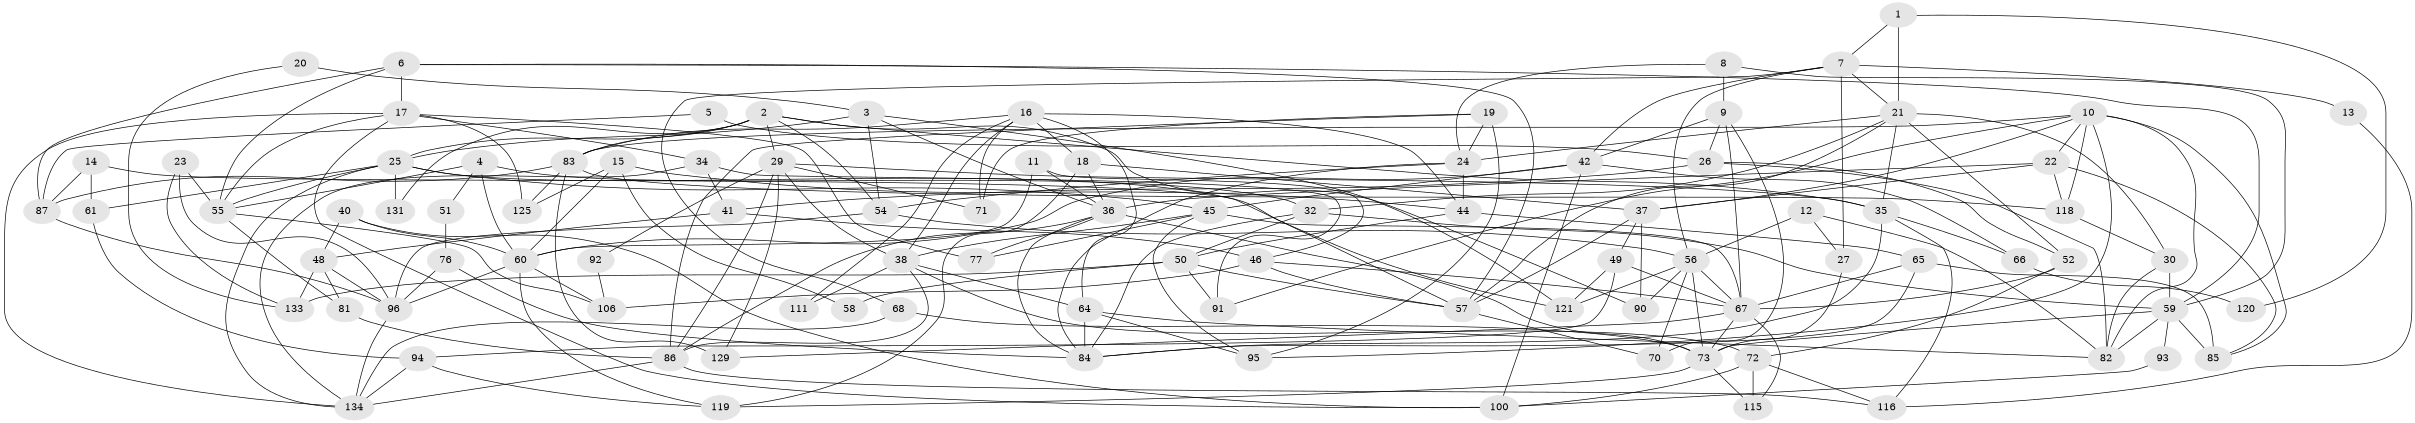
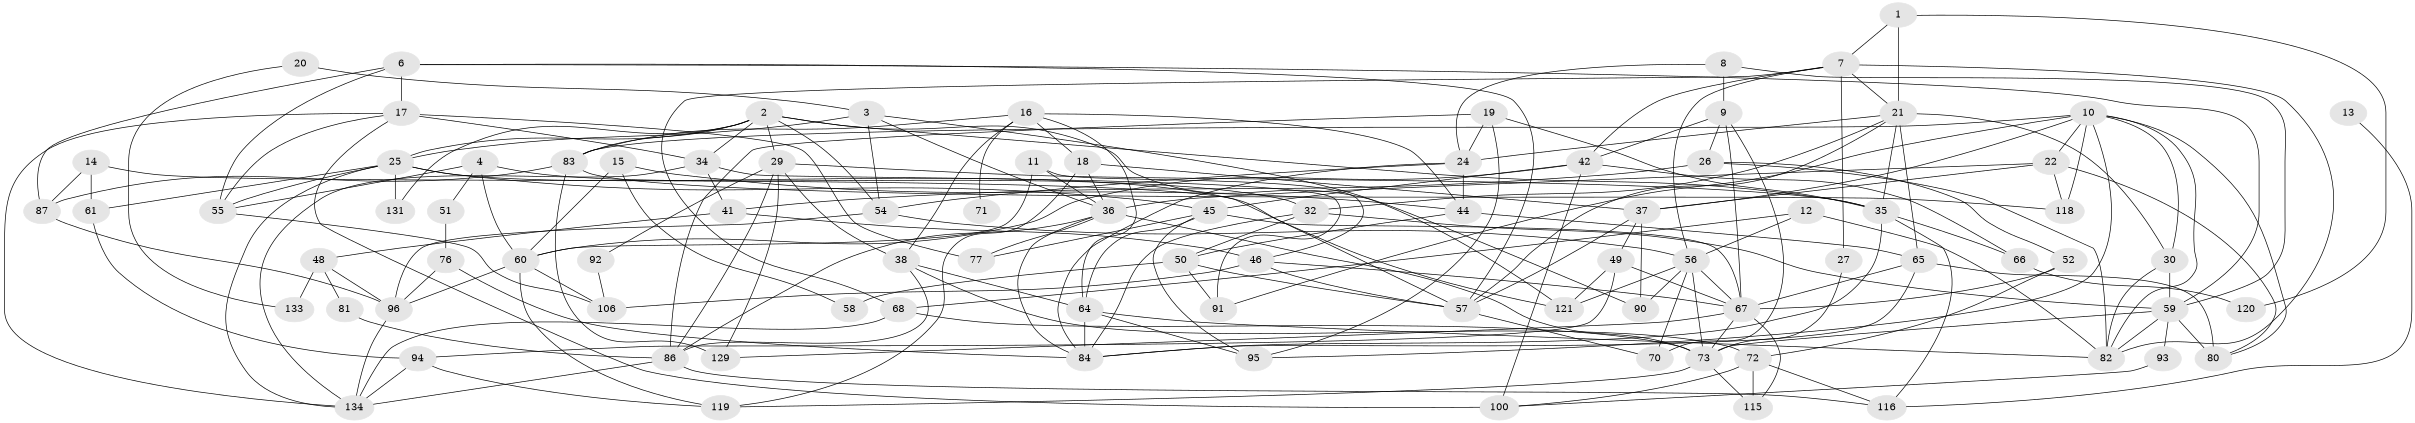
  graph {
    node [color=gray90 style=filled]
    7 [super="+130"]
    21 [super="+127"]
    13
    27
    42 [super="+124"]
    56 [super="+102"]
    68 [super="+103"]
    1
    120
    35 [super="+74"]
    32 [super="+63"]
    57 [super="+62"]
    24 [super="+89"]
    30
    52
    2 [super="+28"]
    25 [super="+97"]
    29 [super="+43"]
    n19 [label=83 super="+98"]
    34 [super="+83"]
    54 [super="+109"]
    90
    131
    55 [super="+128"]
    61
    134
    45 [super="+114"]
    38
    71
    86 [super="+112"]
    92
    129
    87
    118
-   125
    91
    41
    116
    84 [super="+108"]
    66
    96 [super="+132"]
    3
    36 [super="+47"]
    121
    77
    73 [super="+85"]
    59 [super="+123"]
    50 [super="+99"]
    4
    51
    60 [super="+107"]
    76
    106
    81 [super="+117"]
    119
    26 [super="+75"]
    82
-   5
    6 [super="+79"]
    17 [super="+53"]
    100
    70
-   80 [label=85]
+   80
    93
    67 [super="+110"]
    9 [super="+105"]
    8
    44
    115
    10 [super="+69"]
    22 [super="+31"]
    37 [super="+78"]
    95
    49
    11
    46
    12
    14
    94 [super="+122"]
    15 [super="+88"]
    58
    65 [super="+126"]
    16 [super="+39"]
    18
    64 [super="+113"]
-   111
    72
    19 [super="+101"]
    20
    133
-   23 [super="+104"]
    48
-   40
    7 -- 21
-   7 -- 13
+   7 -- 82
    7 -- 27
    7 -- 42
    7 -- 56
    7 -- 68
    21 -- 35
    21 -- 32
    21 -- 57
    21 -- 24
    21 -- 30
-   21 -- 52
+   21 -- 65
    13 -- 116
    27 -- 73
    42 -- 45
    42 -- 66
    42 -- 60
    42 -- 100
    56 -- 90
    56 -- 121
    56 -- 73
    56 -- 70
    56 -- 67
    68 -- 134
    68 -- 73
    1 -- 7
    1 -- 21
    1 -- 120
    35 -- 116
    35 -- 84
    35 -- 66
    32 -- 84
    32 -- 59
    32 -- 50
    57 -- 70
    24 -- 54
    24 -- 84
    24 -- 44
    30 -- 59
    30 -- 82
    52 -- 67
    52 -- 72
    2 -- 35
    2 -- 25
    2 -- 29
    2 -- n19
+   2 -- 34
    2 -- 54
    2 -- 90
    2 -- 131
    25 -- 57
    25 -- 131
    25 -- 55
    25 -- 61 [weight=2]
    25 -- 134
    25 -- 45
    29 -- 35 [weight=2]
    29 -- 38
-   29 -- 71
    29 -- 86
    29 -- 92
    29 -- 129
    n19 -- 129
    n19 -- 87
    n19 -- 118
-   n19 -- 125
    34 -- 134
    34 -- 91
    34 -- 41
    54 -- 56
    54 -- 96
    55 -- 106
-   55 -- 81
    61 -- 94
    45 -- 77
    45 -- 67
    45 -- 95
-   45 -- 38
+   45 -- 64
    38 -- 86
    38 -- 64
-   38 -- 111
    38 -- 72
    86 -- 134
    86 -- 116
    92 -- 106
    87 -- 96
    41 -- 46
    41 -- 48
    66 -- 120
    96 -- 134
    3 -- 25
    3 -- 54
    3 -- 36
    3 -- 121
    36 -- 86
    36 -- 84
    36 -- 77
    36 -- 73
    73 -- 119
    73 -- 115
    59 -- 73
    59 -- 82
    59 -- 80
    59 -- 93
    50 -- 57
    50 -- 91
    50 -- 58
-   50 -- 133
    4 -- 32
    4 -- 55
    4 -- 51
    4 -- 60
    51 -- 76
    60 -- 96
    60 -- 106
    60 -- 119
    76 -- 84
    76 -- 96
    81 -- 86
    26 -- 52
    26 -- 41
    26 -- 82
-   5 -- 87
-   5 -- 26
    6 -- 57
    6 -- 55
    6 -- 87
    6 -- 59
    6 -- 17
    17 -- 34
    17 -- 55
    17 -- 134
-   17 -- 125
    17 -- 77
    17 -- 100
    93 -- 100
    67 -- 129
    67 -- 73
    67 -- 115
    9 -- 42
    9 -- 26
    9 -- 70
    9 -- 67
    8 -- 24
    8 -- 59
    8 -- 9
    44 -- 50
    44 -- 65
-   118 -- 30
+   10 -- 30
    10 -- n19
    10 -- 118
    10 -- 91
    10 -- 82
    10 -- 80
    10 -- 22
    10 -- 37
    10 -- 95
    22 -- 118
    22 -- 36
    22 -- 80
    22 -- 37
    37 -- 57
    37 -- 90
    37 -- 49
    49 -- 121
    49 -- 67
    49 -- 94
    11 -- 36
    11 -- 60
    11 -- 46
    46 -- 57
    46 -- 106
    46 -- 67
-   12 -- 27
+   12 -- 68
    12 -- 56
    12 -- 82
    14 -- 61
    14 -- 87
    14 -- 121
    94 -- 134
    94 -- 119
-   15 -- 125
    15 -- 60 [weight=2]
    15 -- 44
    15 -- 58
    65 -- 84
    65 -- 80
    65 -- 67
    16 -- n19
    16 -- 38
    16 -- 71
    16 -- 44
    16 -- 18
    16 -- 64 [weight=2]
-   16 -- 111
    18 -- 36
    18 -- 119
    18 -- 37
    64 -- 84
    64 -- 82
    64 -- 95
    72 -- 116
    72 -- 100
    72 -- 115
-   19 -- 71
+   19 -- 35
    19 -- 24
    19 -- 86
    19 -- 95
    20 -- 3
    20 -- 133
-   23 -- 55
-   23 -- 96
-   23 -- 133
    48 -- 96
    48 -- 81
    48 -- 133
-   40 -- 60
-   40 -- 100
-   40 -- 48
  }
